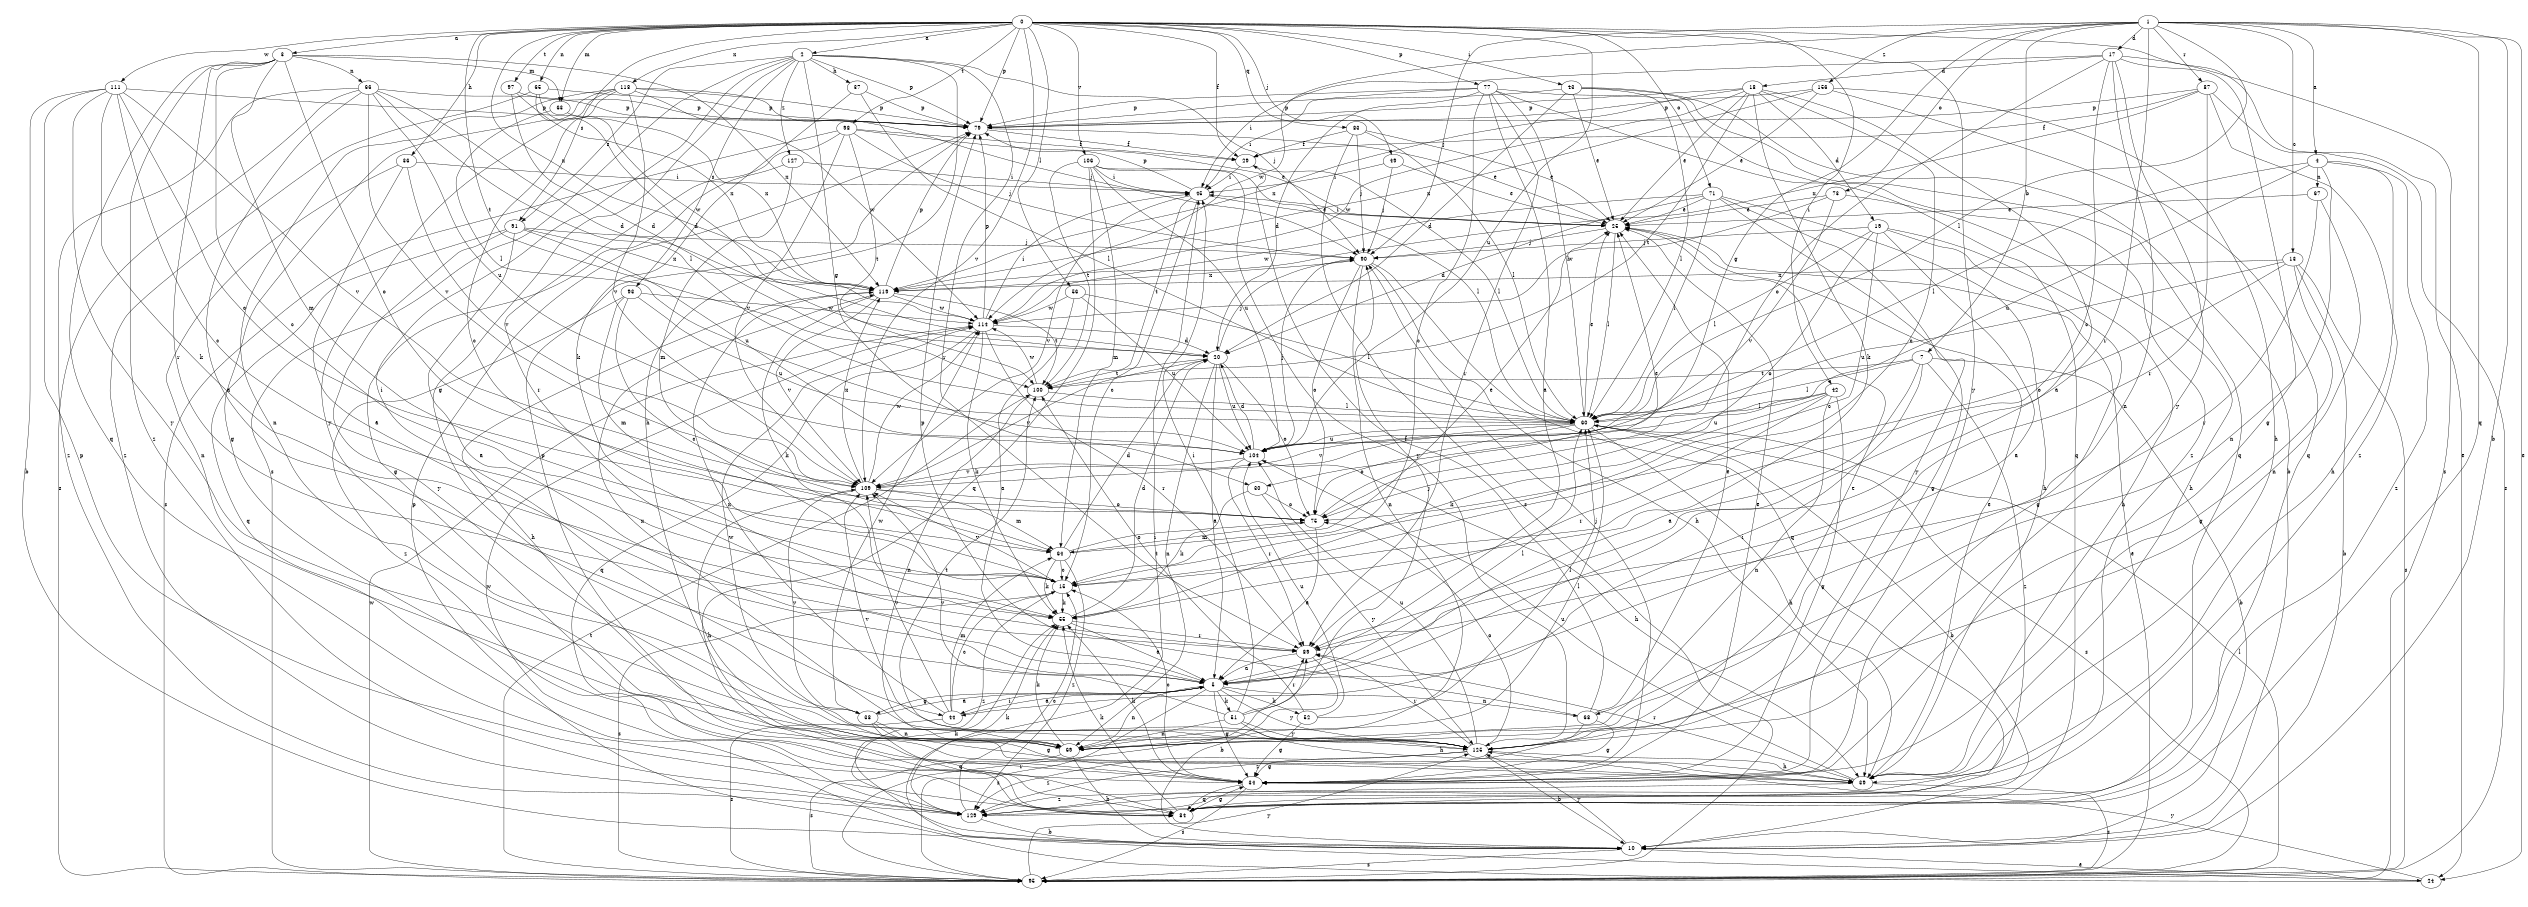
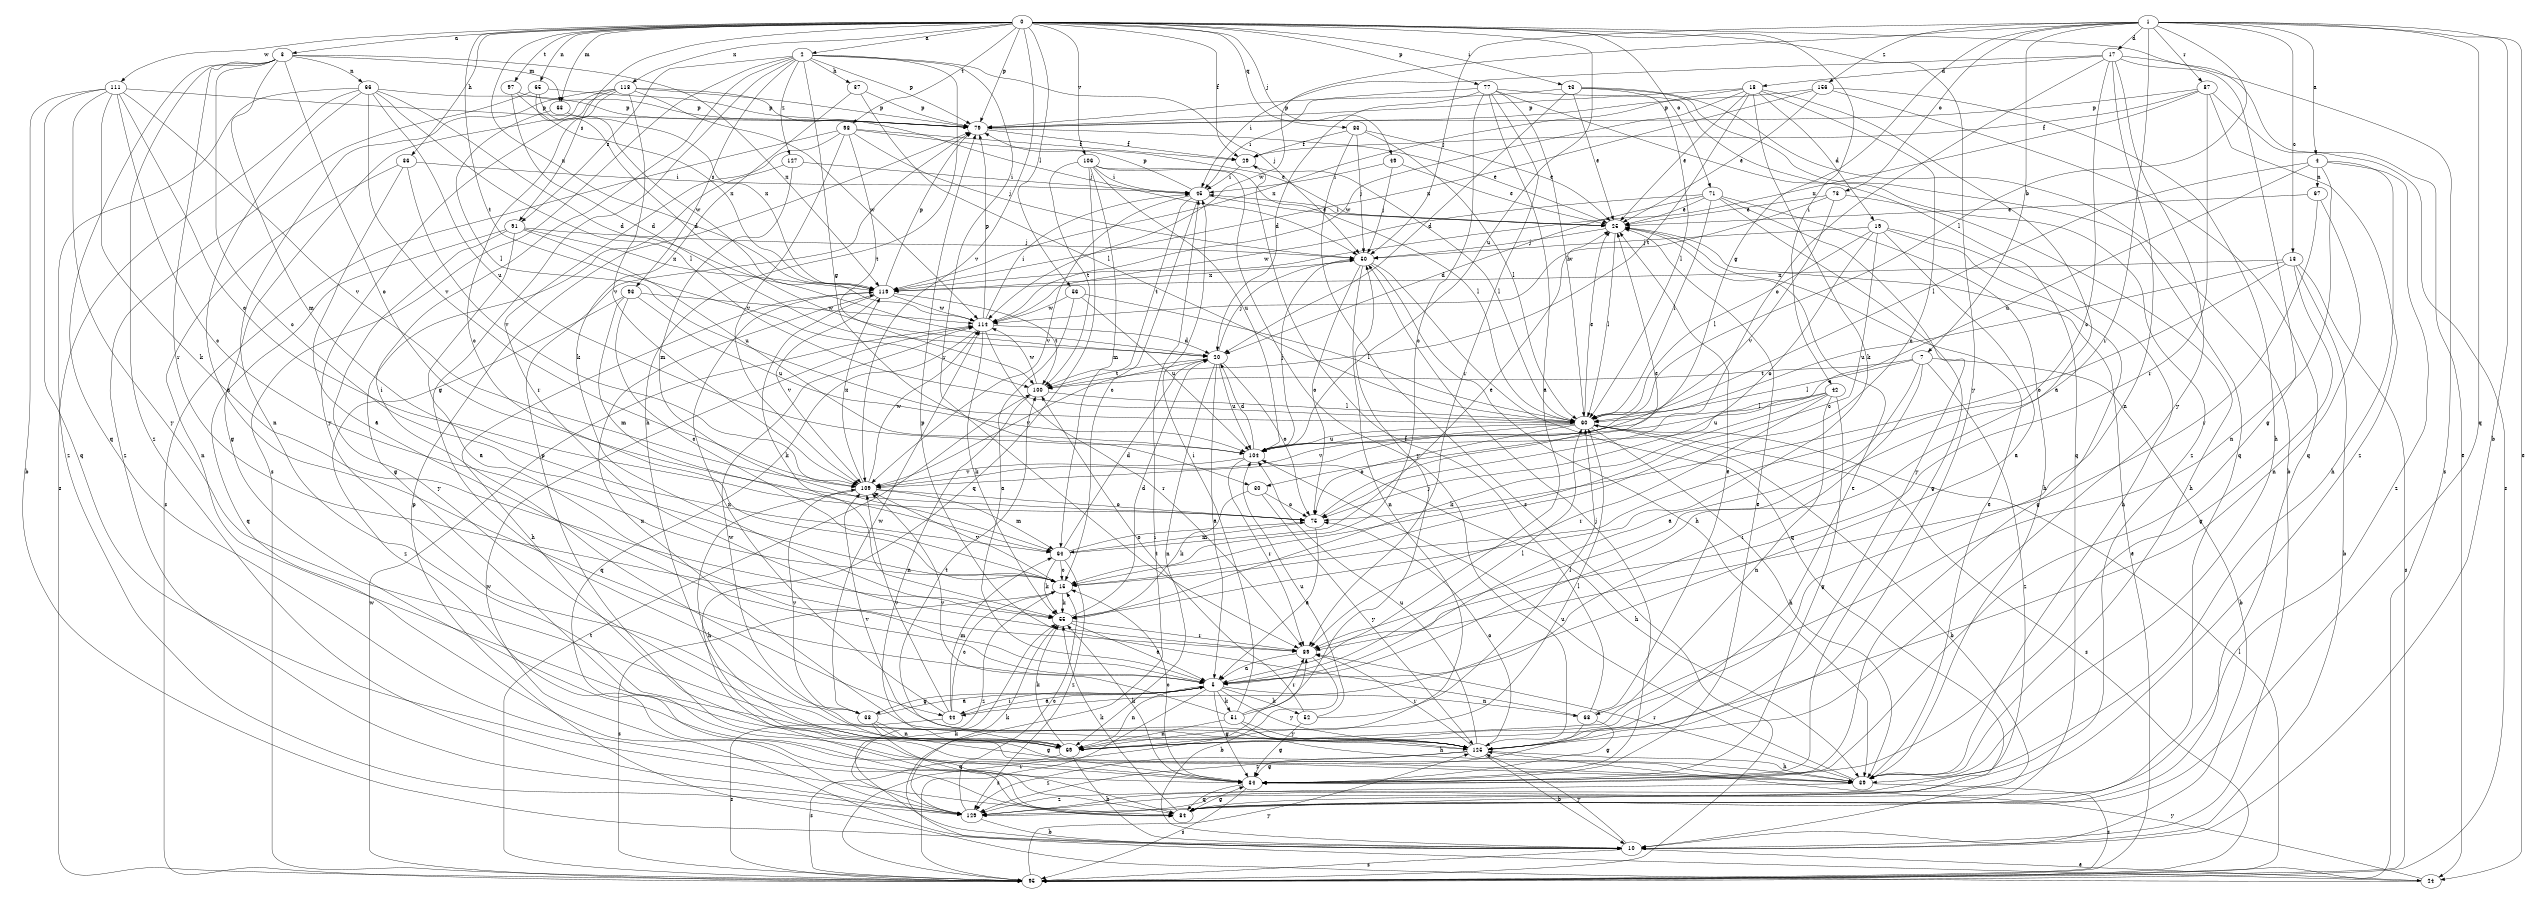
  strict digraph {
    0
    2
    3
    24
    29
    36
    42
    43
    49
    56
    63
    65
    71
    77
    79
    83
    91
    97
    98
    100
    104
    106
    109
    111
    118
    119
    125
    30
-   50 [label=90]
+   50
    89
    n31 [label=38]
    37
    39
    44
    93
    95
    127
    84
    15
    64
    66
    75
    129
    45
    60
    5
    69
    34
    55
    10
    25
    20
    114
    1
    4
    7
    13
    17
    73
    87
    n61 [label=156]
    67
    68
    18
    51
    52
    19
    0 -> 2 [label=a]
    0 -> 3 [label=a]
    0 -> 24 [label=e]
    0 -> 29 [label=f]
    0 -> 36 [label=h]
    0 -> 42 [label=i]
    0 -> 43 [label=i]
    0 -> 49 [label=j]
    0 -> 56 [label=l]
    0 -> 63 [label=m]
    0 -> 65 [label=n]
    0 -> 71 [label=o]
    0 -> 77 [label=p]
    0 -> 79 [label=p]
    0 -> 83 [label=q]
    0 -> 91 [label=s]
    0 -> 97 [label=t]
    0 -> 98 [label=t]
    0 -> 100 [label=t]
    0 -> 104 [label=u]
    0 -> 106 [label=v]
    0 -> 109 [label=v]
    0 -> 111 [label=w]
    0 -> 118 [label=x]
    0 -> 119 [label=x]
    0 -> 125 [label=y]
    2 -> 79 [label=p]
    2 -> 91 [label=s]
    2 -> 30 [label=g]
    2 -> 50 [label=j]
    2 -> 89 [label=r]
    2 -> n31 [label=g]
    2 -> 37 [label=h]
    2 -> 39 [label=h]
    2 -> 44 [label=i]
    2 -> 93 [label=s]
    2 -> 95 [label=s]
    2 -> 127 [label=z]
    3 -> 63 [label=m]
    3 -> 119 [label=x]
    3 -> 89 [label=r]
    3 -> 84 [label=q]
    3 -> 15 [label=c]
    3 -> 64 [label=m]
    3 -> 66 [label=n]
    3 -> 75 [label=o]
    3 -> 129 [label=z]
    24 -> 79 [label=p]
    24 -> 125 [label=y]
    24 -> 45 [label=i]
    29 -> 45 [label=i]
    29 -> 60 [label=l]
    36 -> 109 [label=v]
    36 -> 45 [label=i]
    36 -> 5 [label=a]
    36 -> 69 [label=n]
    42 -> 104 [label=u]
    42 -> 89 [label=r]
    42 -> 60 [label=l]
    42 -> 69 [label=n]
    42 -> 34 [label=g]
    42 -> 55 [label=k]
    43 -> 79 [label=p]
    43 -> 84 [label=q]
    43 -> 60 [label=l]
    43 -> 10 [label=b]
    43 -> 25 [label=e]
    43 -> 20 [label=d]
    49 -> 50 [label=j]
    49 -> 45 [label=i]
    49 -> 25 [label=e]
    56 -> 104 [label=u]
    56 -> 60 [label=l]
    56 -> 5 [label=a]
    56 -> 114 [label=w]
    63 -> 119 [label=x]
    63 -> 60 [label=l]
    65 -> 79 [label=p]
    65 -> 129 [label=z]
    65 -> 20 [label=d]
    65 -> 114 [label=w]
    71 -> 125 [label=y]
    71 -> 39 [label=h]
    71 -> 60 [label=l]
    71 -> 34 [label=g]
    71 -> 25 [label=e]
    71 -> 20 [label=d]
    71 -> 114 [label=w]
-   77 -> 79 [label=p]
    77 -> 89 [label=r]
    77 -> 84 [label=q]
    77 -> 15 [label=c]
    77 -> 129 [label=z]
    77 -> 45 [label=i]
    77 -> 60 [label=l]
    77 -> 5 [label=a]
    77 -> 20 [label=d]
    79 -> 29 [label=f]
    79 -> 25 [label=e]
    83 -> 29 [label=f]
    83 -> 50 [label=j]
    83 -> 95 [label=s]
    83 -> 60 [label=l]
    83 -> 25 [label=e]
    91 -> 104 [label=u]
    91 -> 119 [label=x]
    91 -> 125 [label=y]
    91 -> 50 [label=j]
    91 -> 84 [label=q]
    91 -> 5 [label=a]
    97 -> 79 [label=p]
    97 -> 119 [label=x]
    97 -> 20 [label=d]
    98 -> 29 [label=f]
    98 -> 100 [label=t]
    98 -> 109 [label=v]
    98 -> 50 [label=j]
    98 -> 89 [label=r]
    98 -> 95 [label=s]
    98 -> 25 [label=e]
    100 -> 60 [label=l]
    100 -> 69 [label=n]
    100 -> 114 [label=w]
    104 -> 109 [label=v]
    104 -> 50 [label=j]
    104 -> 89 [label=r]
    104 -> 39 [label=h]
    104 -> 20 [label=d]
    106 -> 100 [label=t]
    106 -> 104 [label=u]
    106 -> 125 [label=y]
    106 -> 84 [label=q]
    106 -> 64 [label=m]
    106 -> 45 [label=i]
    106 -> 60 [label=l]
    109 -> 119 [label=x]
    109 -> 39 [label=h]
    109 -> 64 [label=m]
    109 -> 75 [label=o]
    109 -> 114 [label=w]
    111 -> 79 [label=p]
    111 -> 109 [label=v]
    111 -> 125 [label=y]
-   111 -> 84 [label=p]
+   111 -> 84 [label=q]
    111 -> 15 [label=c]
    111 -> 75 [label=o]
    111 -> 55 [label=k]
    111 -> 10 [label=b]
    118 -> 79 [label=p]
    118 -> 109 [label=v]
    118 -> 125 [label=y]
    118 -> 50 [label=j]
    118 -> 15 [label=c]
    118 -> 69 [label=n]
    118 -> 34 [label=g]
    118 -> 114 [label=w]
    119 -> 79 [label=p]
    119 -> 100 [label=t]
    119 -> 109 [label=v]
    119 -> 39 [label=h]
    119 -> 55 [label=k]
    119 -> 114 [label=w]
    125 -> 104 [label=u]
    125 -> 109 [label=v]
    125 -> 119 [label=x]
    125 -> 89 [label=r]
    125 -> 39 [label=h]
    125 -> 75 [label=o]
    125 -> 129 [label=z]
    125 -> 34 [label=g]
    125 -> 10 [label=b]
    125 -> 25 [label=e]
    30 -> 125 [label=y]
    30 -> 75 [label=o]
    30 -> 55 [label=k]
    50 -> 119 [label=x]
    50 -> 39 [label=h]
    50 -> 84 [label=q]
    50 -> 75 [label=o]
    50 -> 69 [label=n]
    89 -> 5 [label=a]
    89 -> 10 [label=b]
    n31 -> 109 [label=v]
    n31 -> 84 [label=q]
    n31 -> 5 [label=a]
    n31 -> 69 [label=n]
    n31 -> 34 [label=g]
    n31 -> 114 [label=w]
    37 -> 79 [label=p]
    37 -> 60 [label=l]
    37 -> 55 [label=k]
    39 -> 104 [label=u]
    39 -> 89 [label=r]
    39 -> 95 [label=s]
    39 -> 129 [label=z]
    39 -> 25 [label=e]
    44 -> 109 [label=v]
    44 -> 119 [label=x]
    44 -> 95 [label=s]
    44 -> 15 [label=c]
    44 -> 64 [label=m]
    44 -> 5 [label=a]
    93 -> 104 [label=u]
    93 -> 15 [label=c]
    93 -> 64 [label=m]
    93 -> 129 [label=z]
    93 -> 114 [label=w]
    95 -> 100 [label=t]
    95 -> 125 [label=y]
    95 -> 89 [label=r]
    95 -> 60 [label=l]
    95 -> 25 [label=e]
    95 -> 114 [label=w]
    127 -> 64 [label=m]
    127 -> 45 [label=i]
    127 -> 34 [label=g]
    84 -> 34 [label=g]
    84 -> 55 [label=k]
    15 -> 109 [label=v]
    15 -> 95 [label=s]
    15 -> 129 [label=z]
    15 -> 55 [label=k]
    64 -> 15 [label=c]
    64 -> 75 [label=o]
    64 -> 129 [label=z]
    64 -> 55 [label=k]
    64 -> 25 [label=e]
    64 -> 20 [label=d]
    66 -> 79 [label=p]
    66 -> 104 [label=u]
    66 -> 109 [label=v]
    66 -> 95 [label=s]
    66 -> 129 [label=z]
    66 -> 60 [label=l]
    66 -> 5 [label=a]
    66 -> 20 [label=d]
    75 -> 64 [label=m]
    75 -> 5 [label=a]
    75 -> 25 [label=e]
    129 -> 15 [label=c]
    129 -> 55 [label=k]
    129 -> 10 [label=b]
    45 -> 79 [label=p]
    45 -> 100 [label=t]
    45 -> 109 [label=v]
    45 -> 15 [label=c]
    45 -> 25 [label=e]
    60 -> 104 [label=u]
    60 -> 109 [label=v]
    60 -> 39 [label=h]
    60 -> 95 [label=s]
    60 -> 75 [label=o]
    60 -> 10 [label=b]
    60 -> 25 [label=e]
    5 -> 125 [label=y]
    5 -> n31 [label=g]
    5 -> 44 [label=i]
    5 -> 95 [label=s]
    5 -> 60 [label=l]
    5 -> 69 [label=n]
    5 -> 34 [label=g]
    5 -> 68 [label=n]
    5 -> 51 [label=k]
    5 -> 52 [label=k]
    69 -> 100 [label=t]
    69 -> 95 [label=s]
    69 -> 60 [label=l]
    69 -> 55 [label=k]
    69 -> 10 [label=b]
    69 -> 114 [label=w]
    34 -> 79 [label=p]
    34 -> 50 [label=j]
    34 -> 95 [label=s]
    34 -> 84 [label=q]
    34 -> 15 [label=c]
    34 -> 55 [label=k]
    34 -> 25 [label=e]
    55 -> 89 [label=r]
    55 -> 5 [label=a]
    55 -> 20 [label=d]
    10 -> 24 [label=e]
    10 -> 125 [label=y]
    10 -> 95 [label=s]
    10 -> 55 [label=k]
    10 -> 114 [label=w]
    25 -> 50 [label=j]
    25 -> 45 [label=i]
    25 -> 60 [label=l]
    20 -> 100 [label=t]
    20 -> 104 [label=u]
    20 -> 109 [label=v]
    20 -> 50 [label=j]
    20 -> 75 [label=o]
    20 -> 5 [label=a]
    20 -> 69 [label=n]
    114 -> 79 [label=p]
    114 -> 89 [label=r]
    114 -> 84 [label=q]
    114 -> 45 [label=i]
    114 -> 55 [label=k]
    114 -> 20 [label=d]
    1 -> 24 [label=e]
    1 -> 30 [label=g]
    1 -> 50 [label=j]
    1 -> 89 [label=r]
    1 -> 84 [label=q]
    1 -> 60 [label=l]
    1 -> 10 [label=b]
    1 -> 114 [label=w]
    1 -> 4 [label=a]
    1 -> 7 [label=b]
    1 -> 13 [label=c]
    1 -> 17 [label=d]
    1 -> 73 [label=o]
    1 -> 87 [label=r]
    1 -> n61 [label=z]
    4 -> 104 [label=u]
    4 -> 39 [label=h]
    4 -> 129 [label=z]
    4 -> 60 [label=l]
    4 -> 67 [label=n]
    4 -> 68 [label=n]
    7 -> 100 [label=t]
    7 -> 44 [label=i]
    7 -> 129 [label=z]
    7 -> 60 [label=l]
    7 -> 5 [label=a]
    7 -> 10 [label=b]
    13 -> 104 [label=u]
    13 -> 119 [label=x]
    13 -> 95 [label=s]
    13 -> 75 [label=o]
    13 -> 34 [label=g]
    13 -> 10 [label=b]
    17 -> 125 [label=y]
    17 -> 95 [label=s]
    17 -> 15 [label=c]
    17 -> 75 [label=o]
    17 -> 45 [label=i]
    17 -> 69 [label=n]
    17 -> 34 [label=g]
    17 -> 18 [label=d]
    73 -> 109 [label=v]
    73 -> 39 [label=h]
    73 -> 25 [label=e]
    73 -> 114 [label=w]
    87 -> 29 [label=f]
    87 -> 79 [label=p]
    87 -> 119 [label=x]
    87 -> 89 [label=r]
    87 -> 95 [label=s]
    87 -> 129 [label=z]
    n61 -> 79 [label=p]
    n61 -> 119 [label=x]
    n61 -> 39 [label=h]
    n61 -> 84 [label=q]
    n61 -> 25 [label=e]
    67 -> 89 [label=r]
    67 -> 69 [label=n]
    67 -> 25 [label=e]
    68 -> 29 [label=f]
    68 -> 79 [label=p]
    68 -> 129 [label=z]
    68 -> 34 [label=g]
    68 -> 25 [label=e]
    18 -> 79 [label=p]
    18 -> 100 [label=t]
    18 -> 119 [label=x]
    18 -> 15 [label=c]
    18 -> 5 [label=a]
    18 -> 55 [label=k]
    18 -> 25 [label=e]
    18 -> 114 [label=w]
    18 -> 19 [label=d]
    51 -> 109 [label=v]
    51 -> 125 [label=y]
    51 -> 50 [label=j]
    51 -> 89 [label=r]
    51 -> 39 [label=h]
    51 -> 45 [label=i]
    51 -> 69 [label=n]
    52 -> 100 [label=t]
    52 -> 104 [label=u]
    52 -> 60 [label=l]
    52 -> 34 [label=g]
    19 -> 50 [label=j]
    19 -> 39 [label=h]
    19 -> 15 [label=c]
    19 -> 75 [label=o]
    19 -> 60 [label=l]
    19 -> 5 [label=a]
    19 -> 34 [label=g]
  }
